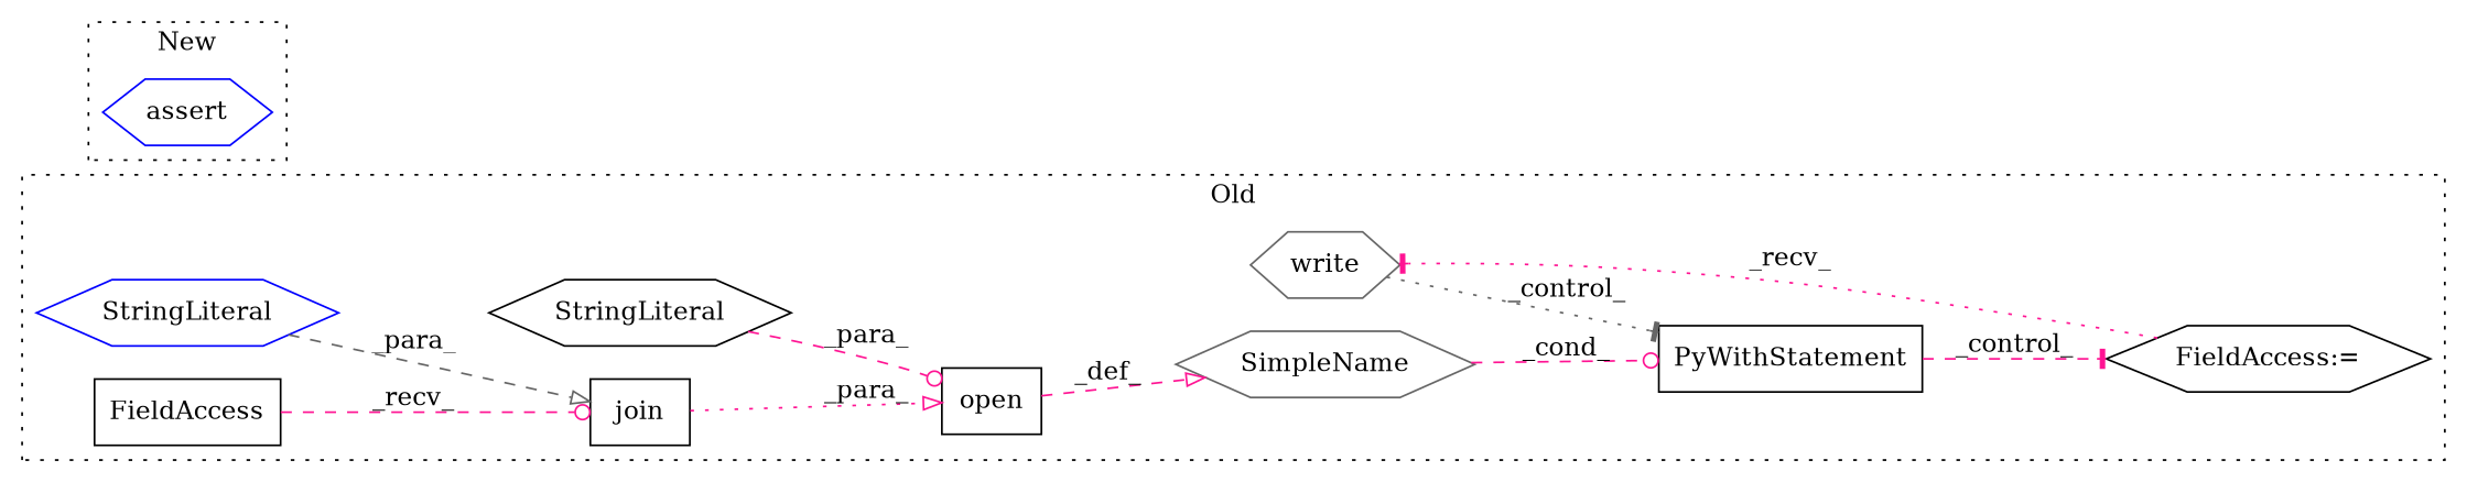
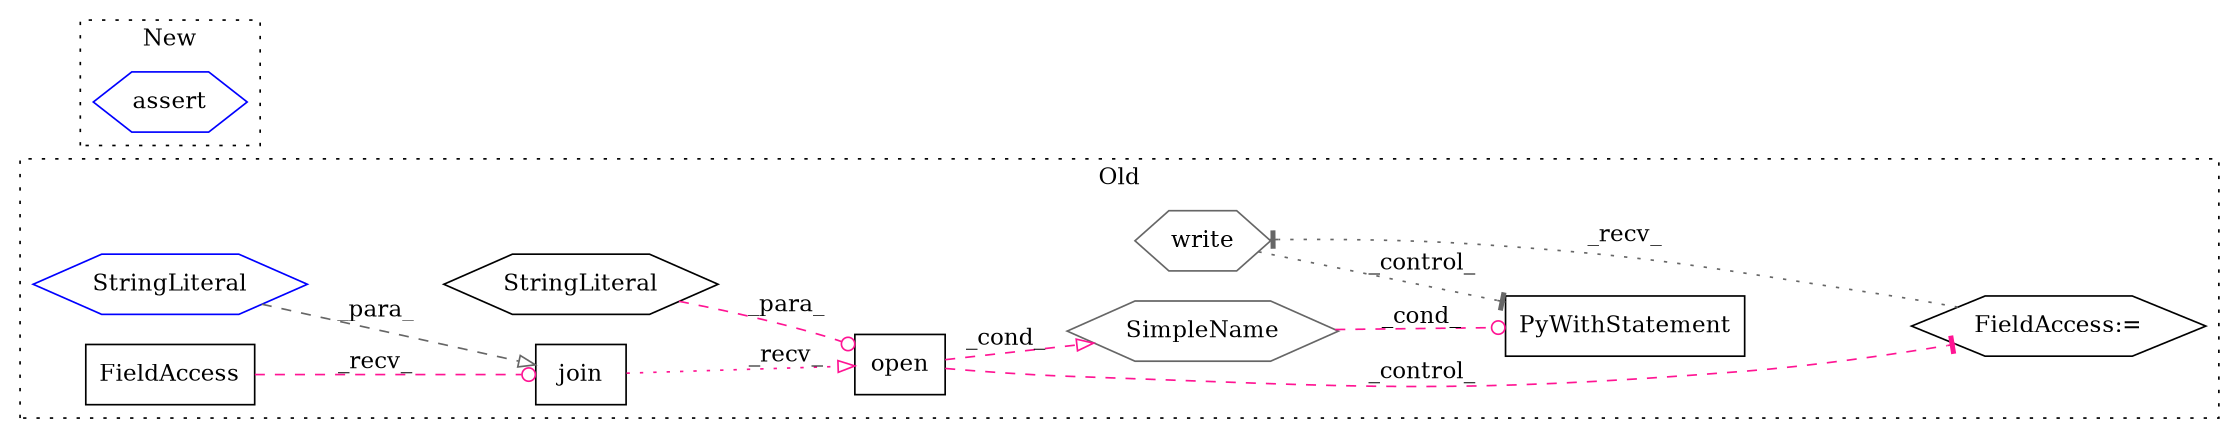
  digraph {
    rankdir=LR
    node [a=32 color=black l="5,1" shape=hexagon]
    edge [arrowhead=tee color=deeppink style=dashed]
    n1 [color=gray40 l="6,1" label=write s="12959,13030"]
    n2 [a=7 l=8 label="FieldAccess:=" s=12934]
    n3 [a=42 color=gray40 label=SimpleName l=""]
    n4 [a=104 l="10,2" label=PyWithStatement s="12867,12917" shape=box]
    n5 [label=open s="12877,12916" shape=box]
    n6 [a=45 l=3 label=StringLiteral s=12913]
    n7 [label=join s="12890,12911" shape=box]
    n8 [a=45 color=blue l=9 label=StringLiteral s=12902]
    n9 [a=22 l=7 label=FieldAccess s=12882 shape=box]
    n10 [a=6 color=blue l=7 label=assert s=13394]
    subgraph cluster_1 {
      label=Old
      style=dotted
      n1
      n2
      n3
      n4
      n5
      n6
      n7
      n8
      n9
    }
    subgraph cluster_2 {
      label=New
      style=dotted
      n10
    }
    n1 -> n4 [color=gray40 label=_control_ style=dotted]
-   n2 -> n1 [label=_recv_ style=dotted]
+   n2 -> n1 [color=gray40 label=_recv_ style=dotted]
    n3 -> n4 [arrowhead=odot label=_cond_]
-   n4 -> n2 [label=_control_]
-   n5 -> n3 [arrowhead=onormal label=_def_]
+   n5 -> n2 [label=_control_]
+   n5 -> n3 [arrowhead=onormal label=_cond_]
    n6 -> n5 [arrowhead=odot label=_para_]
-   n7 -> n5 [arrowhead=onormal label=_para_ style=dotted]
+   n7 -> n5 [arrowhead=onormal label=_recv_ style=dotted]
    n8 -> n7 [arrowhead=onormal color=gray40 label=_para_]
    n9 -> n7 [arrowhead=odot label=_recv_]
  }
